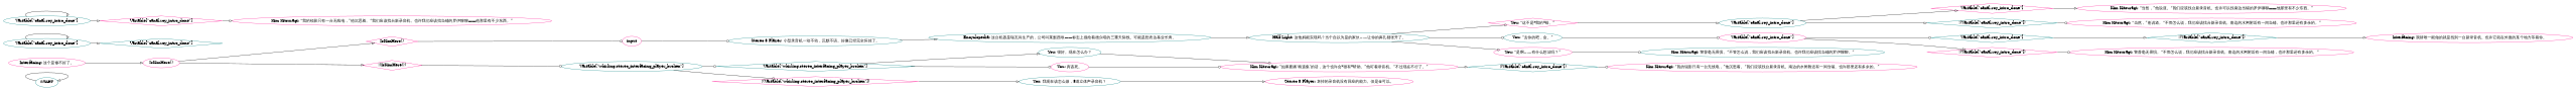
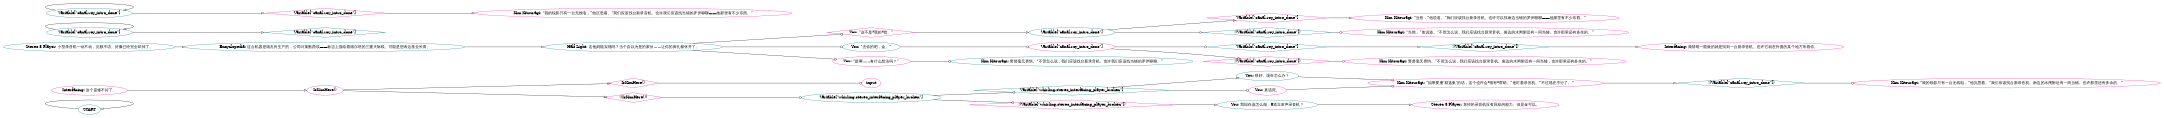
  digraph {
    rankdir=LR
    node [color=deeppink]
    edge [arrowhead=onormal]
    n1 [color=teal label=START]
    n2 [label=input]
    n3 [color=teal label="Stereo 8 Player: 小型录音机一动不动，沉默不语。好像已经完全坏掉了。"]
    n4 [color=teal label="Encyclopedia: 这台机器是瑞瓦肖生产的，公司叫莱默西埃——标志上描绘着德尔塔的三重天际线。可能是想表达基业长青。"]
    n5 [label="Kim Kitsuragi: “如果要播‘精选集’的话，这个也许会*很有*帮助。”他盯着录音机。“不过现在不行了。”"]
    n6 [color=teal label="!(Variable[\"canal.roy_intro_done\"])" shape=diamond]
    n7 [label="Kim Kitsuragi: “我的锐影只有一台无线电，”他沉思着。“我们应该找台新录音机。南边的水闸附近有一间当铺。也许那里还有多余的。”"]
    n8 [color=teal label="Variable[\"canal.roy_intro_done\"]"]
    n9 [color=teal label="Variable[\"canal.roy_intro_done\"]" shape=diamond]
    n10 [color=teal label="!(Variable[\"canal.roy_intro_done\"])" shape=diamond]
    n11 [label="Interfacing: 我猜唯一能做的就是找到一台新录音机。也许它就在外面的某个地方等着你。"]
    n12 [color=teal label="Kim Kitsuragi: 警督毫无畏惧。“不管怎么说，我们应该找台新录音机。也许我们应该找当铺的罗伊聊聊。”"]
    n13 [color=teal label="Variable[\"canal.roy_intro_done\"]"]
    n14 [label="Variable[\"canal.roy_intro_done\"]" shape=diamond]
    n15 [label="Kim Kitsuragi: “我的锐影只有一台无线电，”他沉思着。“我们应该找台新录音机。也许我们应该找当铺的罗伊聊聊——他那里有不少东西。”"]
    n16 [color=teal label="Half Light: 这他妈能实现吗？当个自以为是的家伙……让你的鼻孔都张开了。"]
    n17 [label="You: “这不是*我的*错。”" shape=diamond]
    n18 [color=teal label="You: “去你的吧，金。”"]
    n19 [label="You: “是啊……有什么想法吗？”"]
    n20 [color=teal label="Variable[\"canal.roy_intro_done\"]"]
    n21 [label="Variable[\"canal.roy_intro_done\"]"]
    n22 [label="Interfacing: 这个是修不好了。"]
    n23 [label="IsKimHere()"]
    n24 [label="IsKimHere()" shape=diamond]
    n25 [label="!(IsKimHere())" shape=diamond]
    n26 [color=teal label="Variable[\"whirling.stereo_interfacing_player_broken\"]"]
    n27 [color=teal label="Variable[\"whirling.stereo_interfacing_player_broken\"]" shape=diamond]
    n28 [label="!(Variable[\"whirling.stereo_interfacing_player_broken\"])" shape=diamond]
    n29 [color=teal label="You: 很好。现在怎么办？"]
    n30 [label="You: 真该死。"]
    n31 [color=teal label="You: 我现在该怎么做，8道立体声录音机？"]
    n32 [label="Stereo 8 Player: 坏掉的录音机没有回应的能力。但是金可以。"]
    n33 [color=teal label="Variable[\"canal.roy_intro_done\"]" shape=diamond]
    n34 [label="!(Variable[\"canal.roy_intro_done\"])" shape=diamond]
    n35 [label="Kim Kitsuragi: 警督毫无畏惧。“不管怎么说，我们应该找台新录音机。南边的水闸附近有一间当铺，也许那里还有多余的。”"]
    n36 [label="Kim Kitsuragi: “当然，”他说道。“不管怎么说，我们应该找台新录音机。南边的水闸附近有一间当铺。也许那里还有多余的。”"]
    n37 [label="Variable[\"canal.roy_intro_done\"]" shape=diamond]
    n38 [color=teal label="!(Variable[\"canal.roy_intro_done\"])" shape=diamond]
    n39 [label="Kim Kitsuragi: “当然，”他说道。“我们应该找台新录音机。也许可以找南边当铺的罗伊聊聊——他那里有不少东西。”"]
    n1 -> n1
-   n2 -> n3 [arrowhead=odot]
    n3 -> n4
    n4 -> n16
    n5 -> n6
    n6 -> n7 [arrowhead=odot]
    n8 -> n8
    n8 -> n9
    n10 -> n11
    n13 -> n13
    n13 -> n14
    n14 -> n15
    n16 -> n17 [arrowhead=odot]
    n16 -> n18 [arrowhead=odot]
    n16 -> n19 [arrowhead=odot]
    n17 -> n20
    n18 -> n21 [arrowhead=odot]
    n19 -> n12 [arrowhead=odot]
    n20 -> n37
    n20 -> n38
    n21 -> n33 [arrowhead=odot]
    n21 -> n34
    n22 -> n23
    n23 -> n24
    n23 -> n25
    n24 -> n2 [arrowhead=odot]
    n25 -> n26 [arrowhead=odot]
    n26 -> n27 [arrowhead=odot]
    n26 -> n28 [arrowhead=odot]
    n27 -> n29
    n27 -> n30 [arrowhead=odot]
    n28 -> n31
    n29 -> n5 [arrowhead=odot]
    n30 -> n5 [arrowhead=odot]
    n31 -> n32
    n33 -> n10
    n34 -> n35 [arrowhead=odot]
    n37 -> n39
    n38 -> n36 [arrowhead=odot]
  }
